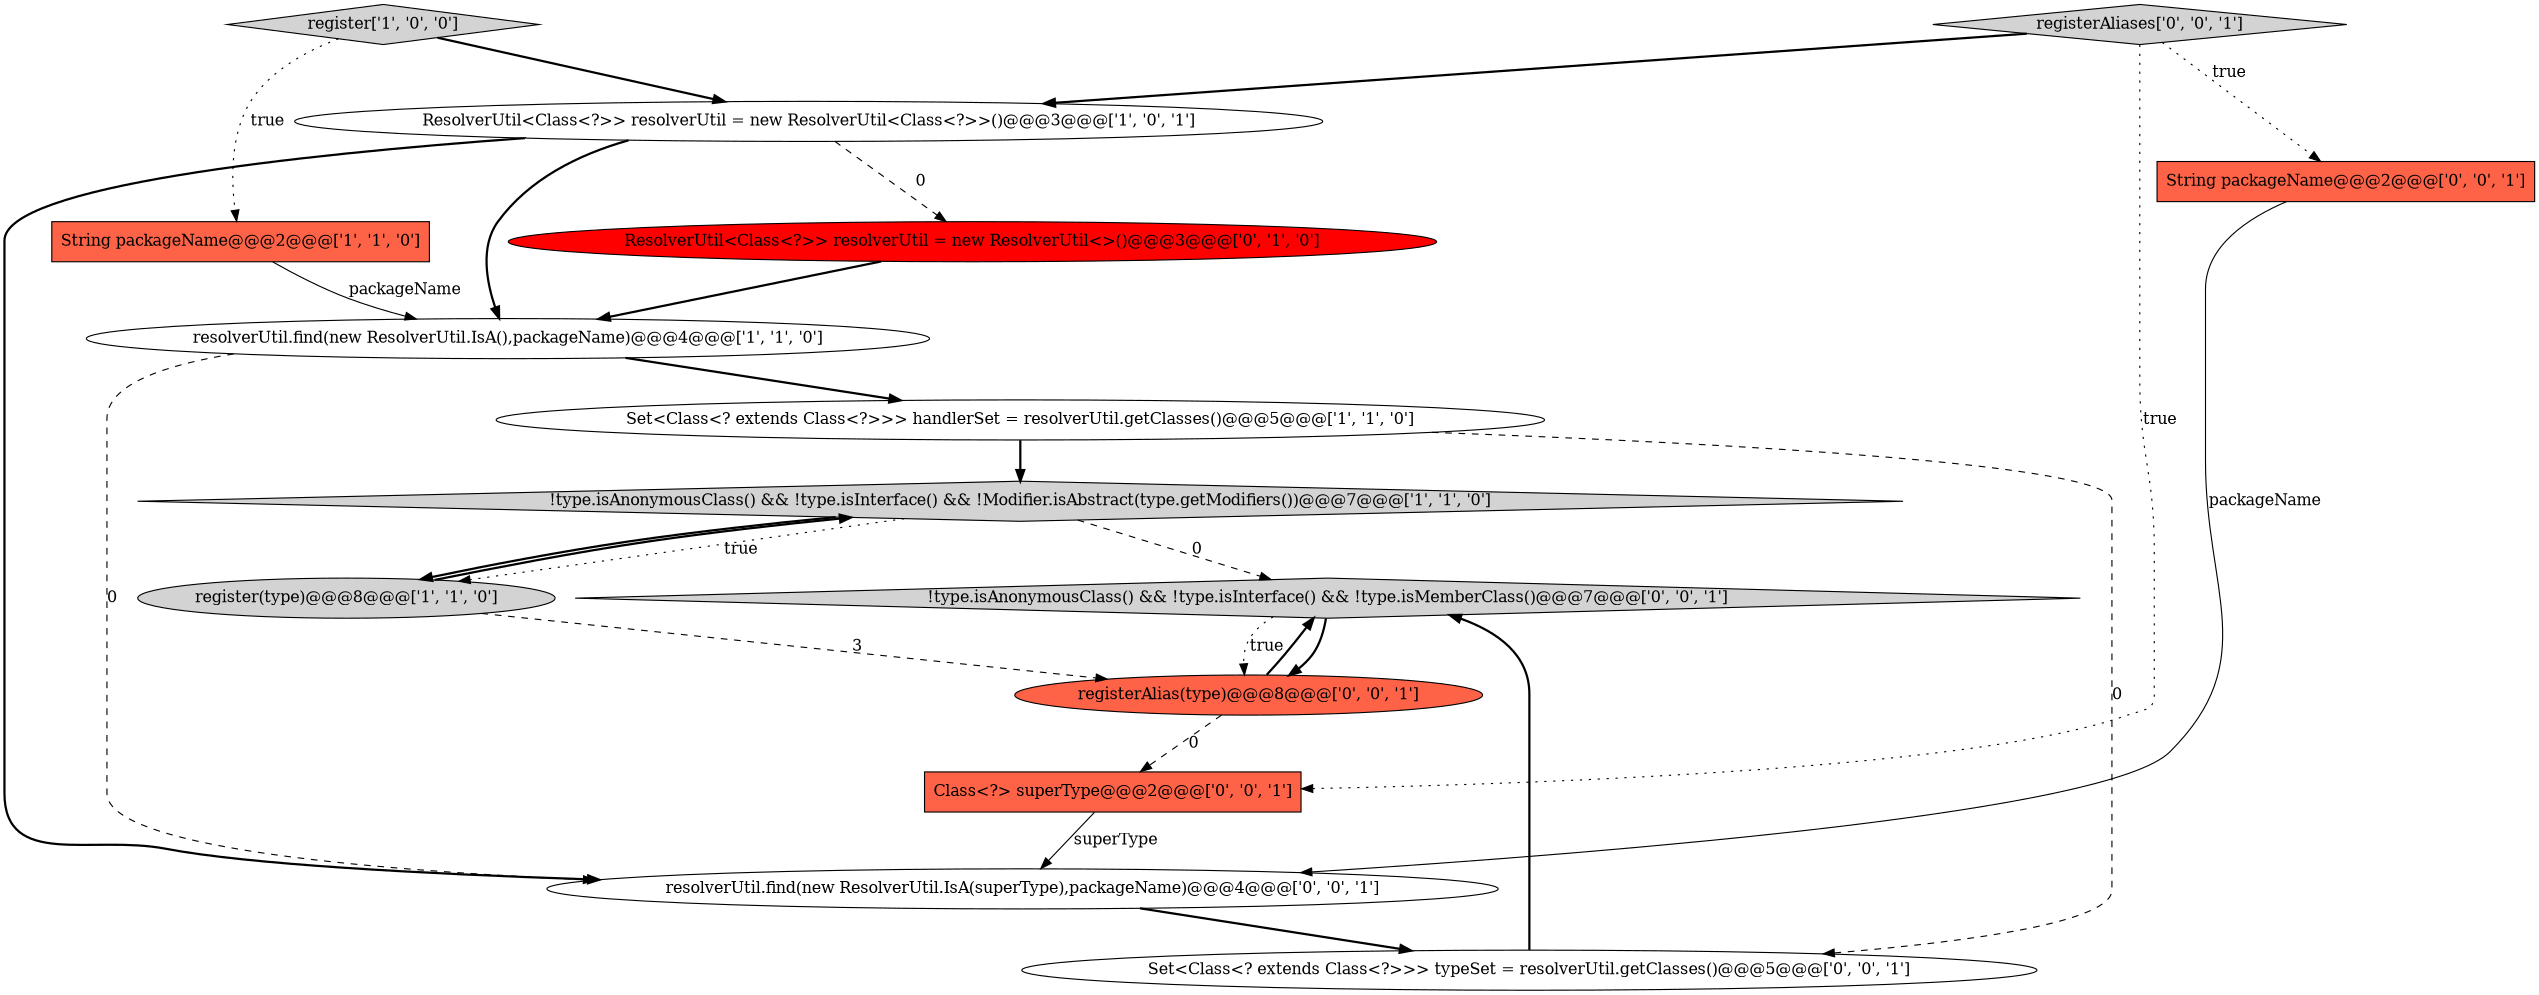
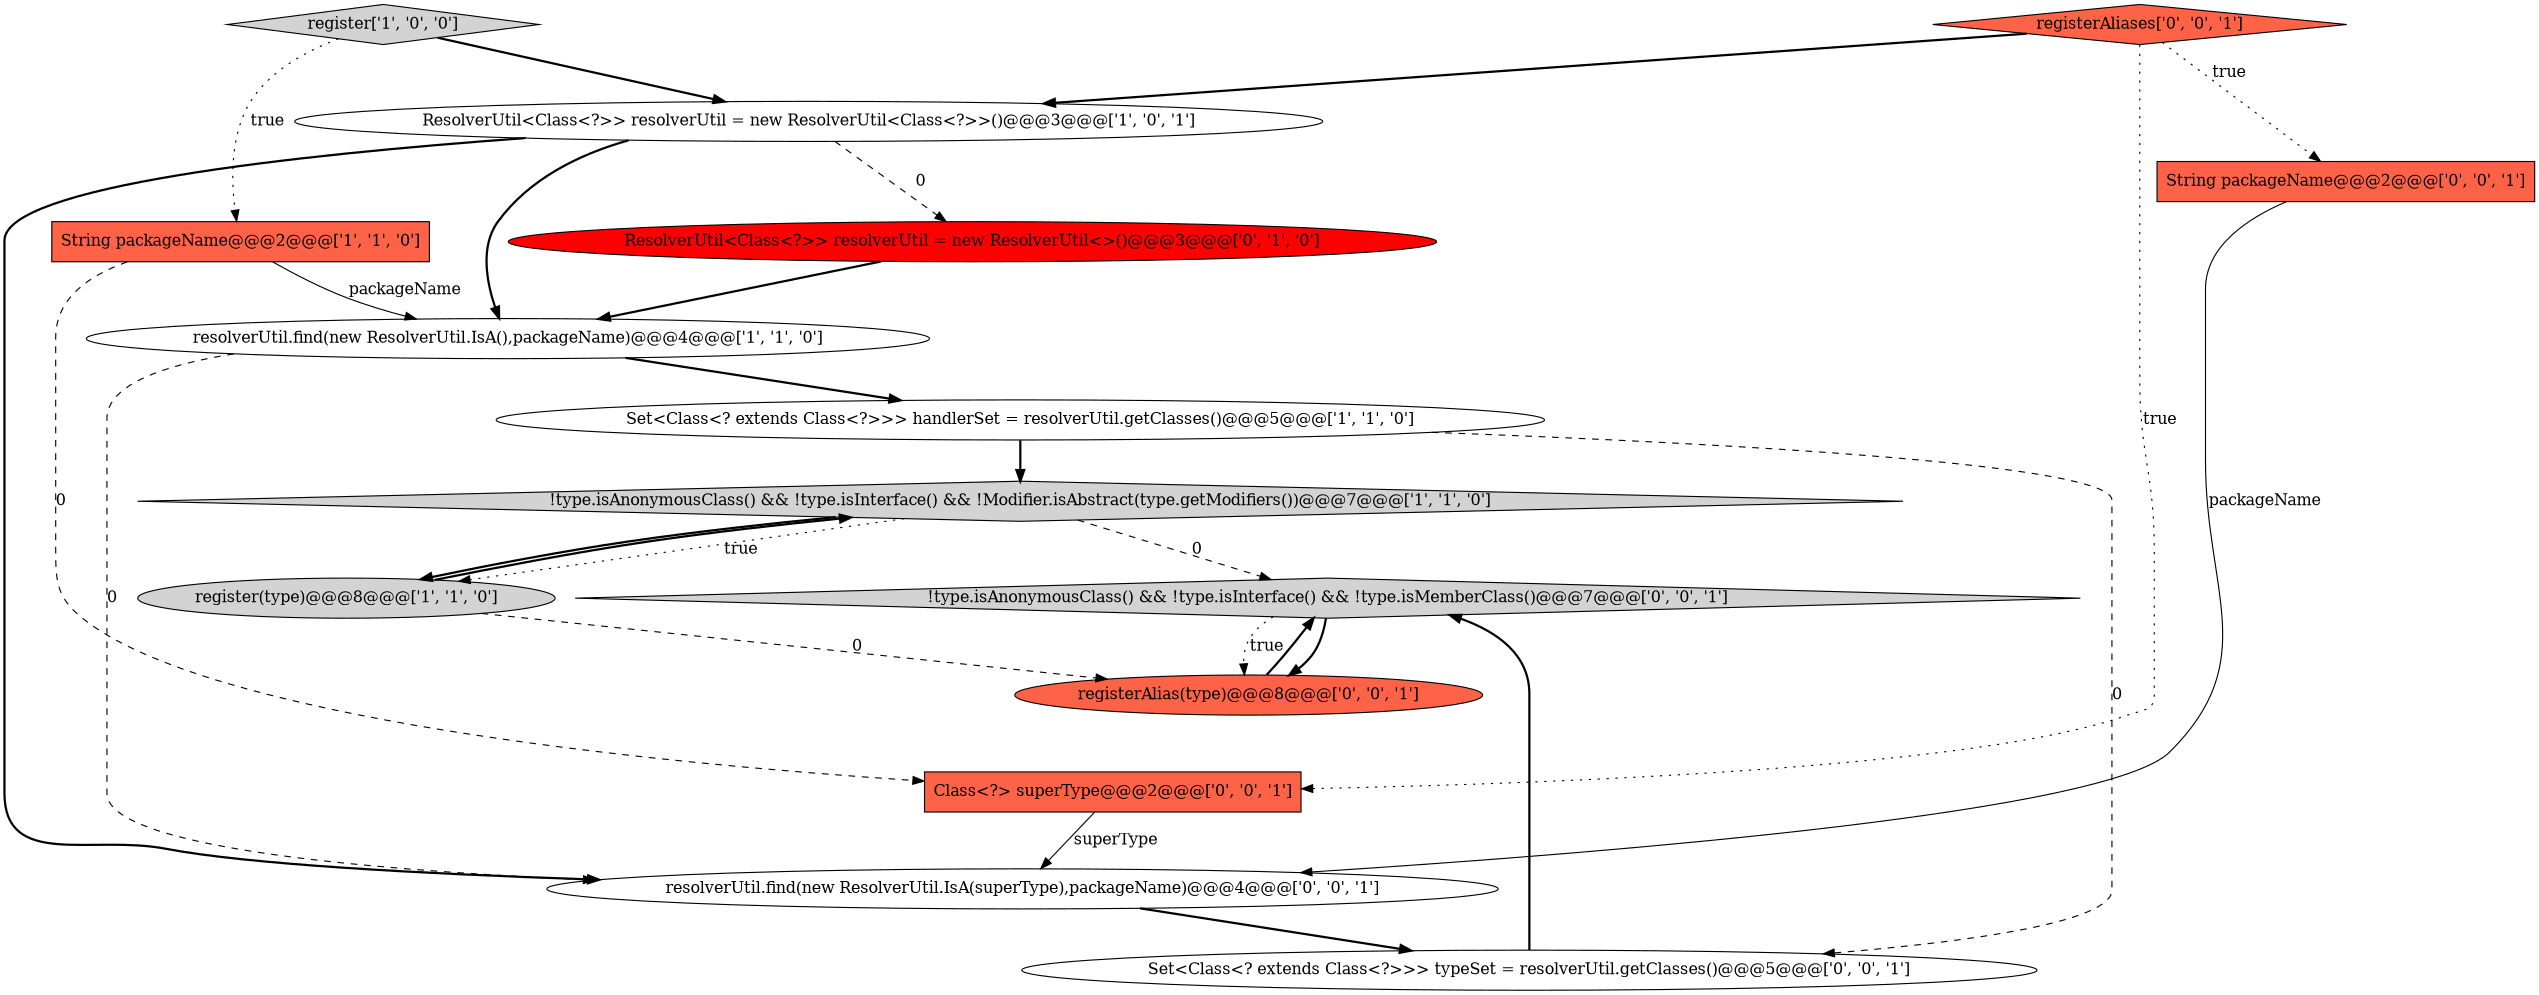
  digraph {
    node [fillcolor=lightgray shape=ellipse style=filled]
    edge [style=bold]
    n1 [label="!type.isAnonymousClass() && !type.isInterface() && !Modifier.isAbstract(type.getModifiers())@@@7@@@['1', '1', '0']" shape=diamond]
    n2 [label="!type.isAnonymousClass() && !type.isInterface() && !type.isMemberClass()@@@7@@@['0', '0', '1']" shape=diamond]
    n3 [label="register(type)@@@8@@@['1', '1', '0']"]
    n4 [fillcolor=tomato label="registerAlias(type)@@@8@@@['0', '0', '1']"]
    n5 [fillcolor=tomato label="String packageName@@@2@@@['1', '1', '0']" shape=box]
    n6 [fillcolor=tomato label="Class<?> superType@@@2@@@['0', '0', '1']" shape=box]
    n7 [fillcolor=white label="resolverUtil.find(new ResolverUtil.IsA(),packageName)@@@4@@@['1', '1', '0']"]
    n8 [fillcolor=white label="resolverUtil.find(new ResolverUtil.IsA(superType),packageName)@@@4@@@['0', '0', '1']"]
    n9 [fillcolor=white label="Set<Class<? extends Class<?>>> handlerSet = resolverUtil.getClasses()@@@5@@@['1', '1', '0']"]
    n10 [fillcolor=red label="ResolverUtil<Class<?>> resolverUtil = new ResolverUtil<>()@@@3@@@['0', '1', '0']"]
    n11 [fillcolor=tomato label="String packageName@@@2@@@['0', '0', '1']" shape=box]
    n12 [fillcolor=white label="Set<Class<? extends Class<?>>> typeSet = resolverUtil.getClasses()@@@5@@@['0', '0', '1']"]
    n13 [fillcolor=white label="ResolverUtil<Class<?>> resolverUtil = new ResolverUtil<Class<?>>()@@@3@@@['1', '0', '1']"]
    n14 [label="register['1', '0', '0']" shape=diamond]
-   n15 [label="registerAliases['0', '0', '1']" shape=diamond]
+   n15 [fillcolor=tomato label="registerAliases['0', '0', '1']" shape=diamond]
    n1 -> n2 [label=0 style=dashed]
    n1 -> n3 [label=true style=dotted]
    n1 -> n3
    n2 -> n4
    n2 -> n4 [label=true style=dotted]
    n3 -> n1
-   n3 -> n4 [label=3 style=dashed]
+   n3 -> n4 [label=0 style=dashed]
    n4 -> n2
-   n4 -> n6 [label=0 style=dashed]
+   n5 -> n6 [label=0 style=dashed]
    n5 -> n7 [label=packageName style=solid]
    n6 -> n8 [label=superType style=solid]
    n7 -> n8 [label=0 style=dashed]
    n7 -> n9
    n8 -> n12
    n9 -> n1
    n9 -> n12 [label=0 style=dashed]
    n10 -> n7
    n11 -> n8 [label=packageName style=solid]
    n12 -> n2
    n13 -> n7
    n13 -> n8
    n13 -> n10 [label=0 style=dashed]
    n14 -> n5 [label=true style=dotted]
    n14 -> n13
    n15 -> n6 [label=true style=dotted]
    n15 -> n11 [label=true style=dotted]
    n15 -> n13
  }
